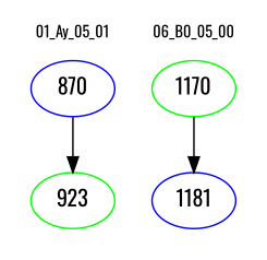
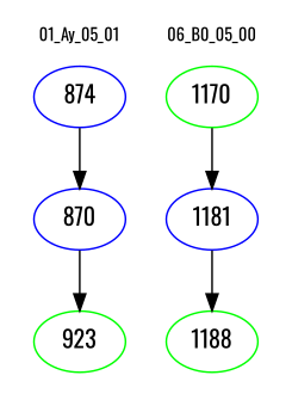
  digraph {
    fontname=Oswald
    node [color=blue fontname=Oswald]
    edge [color=black fontname=Oswald]
+   n1 [label=874]
    n2 [label=870]
    n3 [color=green label=923]
    n4 [color=green label=1170]
    n5 [label=1181]
+   n6 [color=green label=1188]
    subgraph cluster_1 {
      color=white
      fontsize=10
      label="01_Ay_05_01"
+     n1
      n2
      n3
    }
    subgraph cluster_2 {
      color=white
      fontsize=10
      label="06_B0_05_00"
      n4
      n5
+     n6
    }
+   n1 -> n2
    n2 -> n3
    n4 -> n5
+   n5 -> n6
  }
